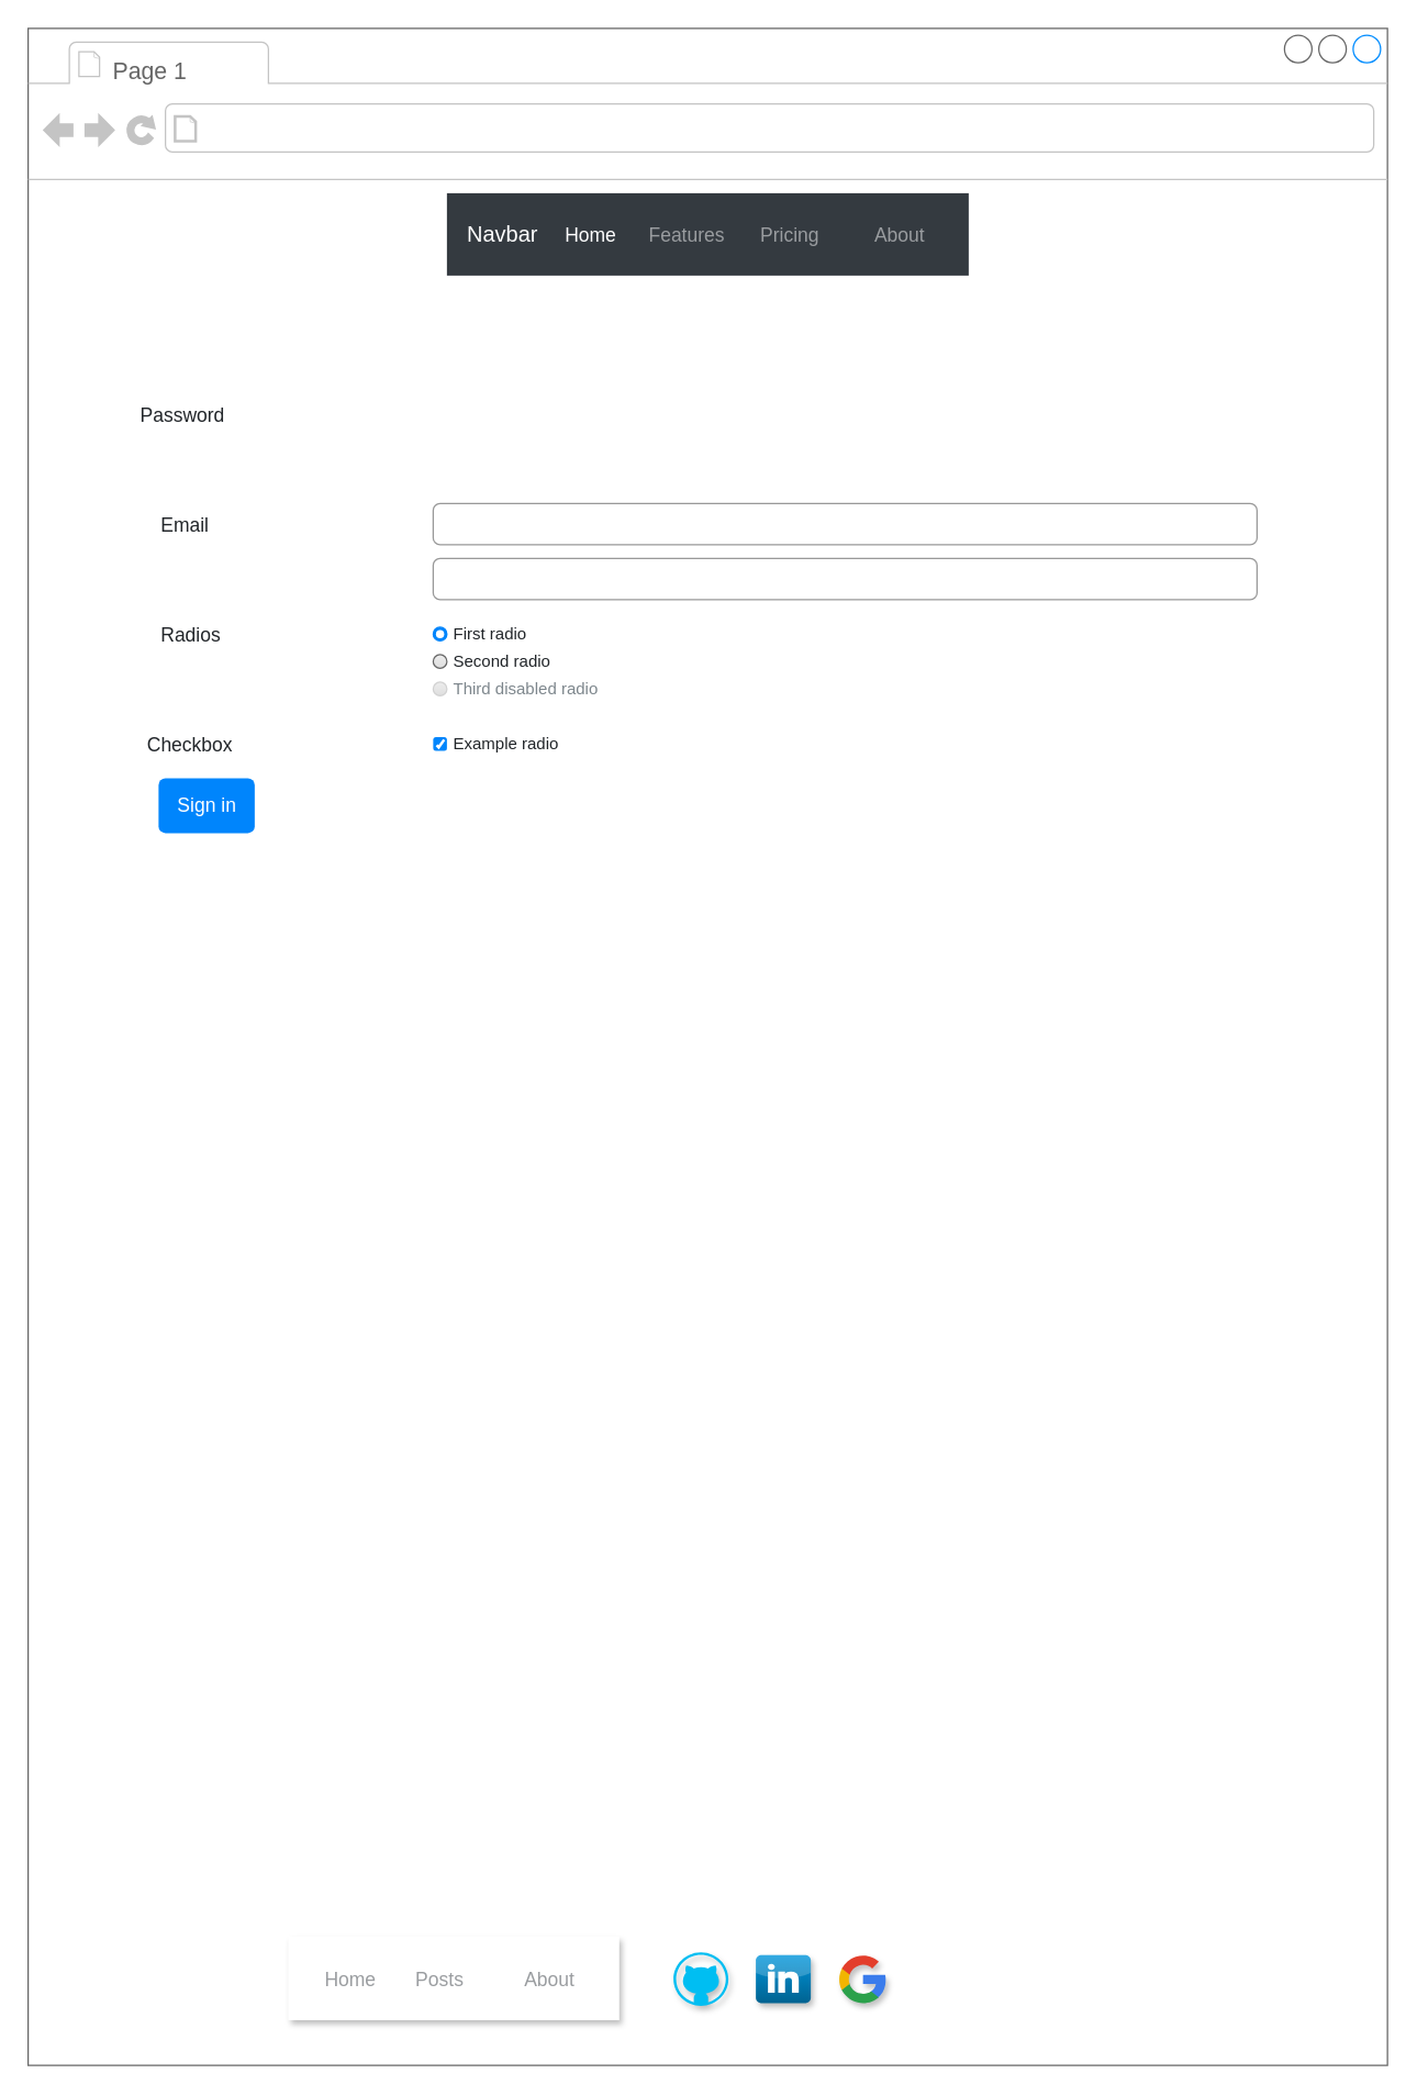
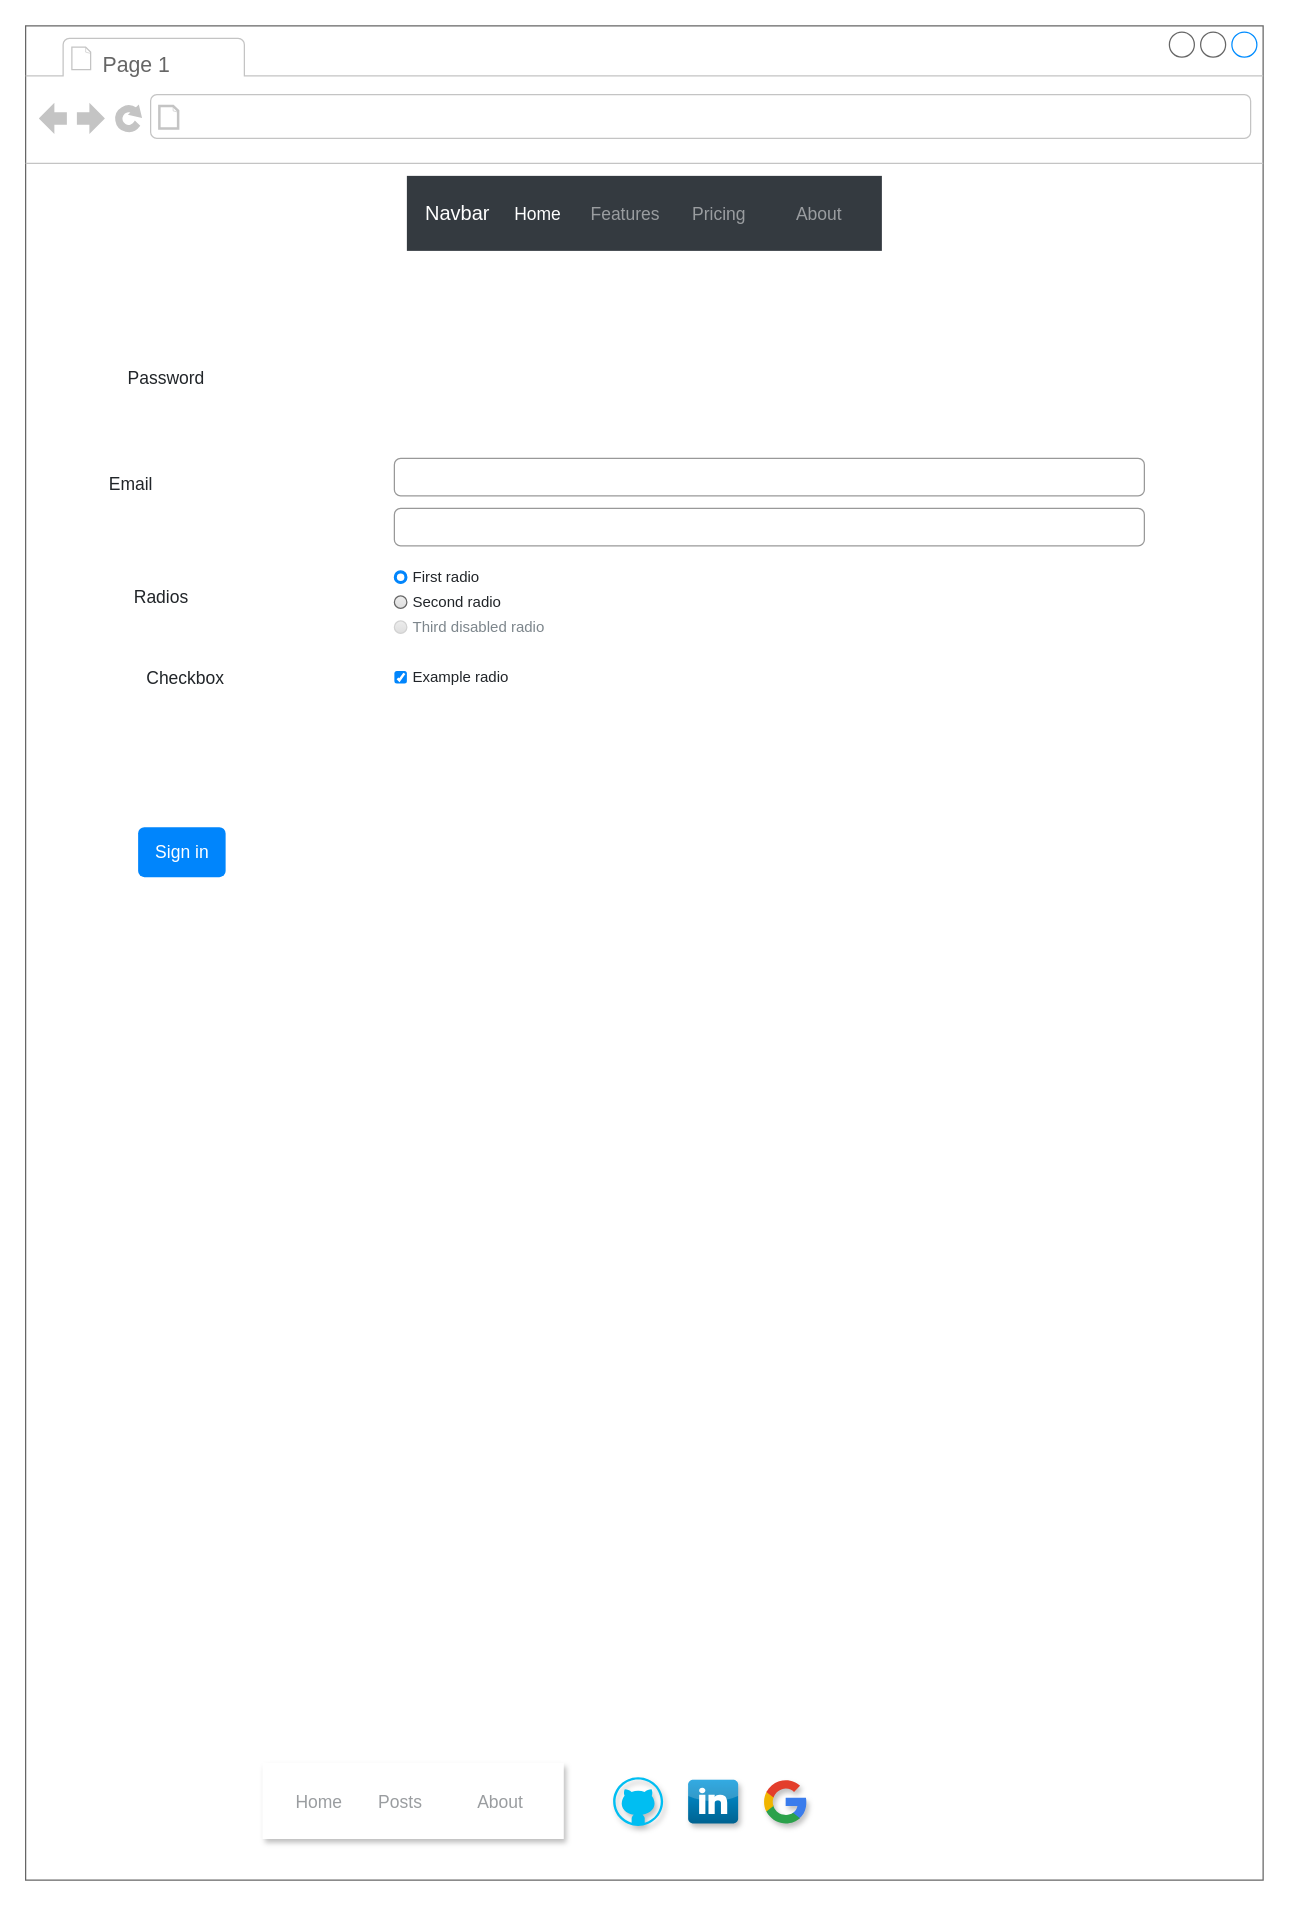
  <mxCell id="0" />
  <mxCell id="1" parent="0" />
  <mxCell id="2" value="" style="strokeWidth=1;shadow=0;dashed=0;align=center;html=1;shape=mxgraph.mockup.containers.browserWindow;rSize=0;strokeColor=#666666;strokeColor2=#008cff;strokeColor3=#c4c4c4;mainText=,;recursiveResize=0;" parent="1" vertex="1"><mxGeometry x="20" y="20" width="990" height="1483.4" as="geometry" /></mxCell>
  <mxCell id="3" value="Page 1" style="strokeWidth=1;shadow=0;dashed=0;align=center;html=1;shape=mxgraph.mockup.containers.anchor;fontSize=17;fontColor=#666666;align=left;" parent="2" vertex="1"><mxGeometry x="60" y="12" width="140" height="40" as="geometry" /></mxCell>
  <mxCell id="4" value="Navbar" style="html=1;shadow=0;dashed=0;fillColor=#343A40;strokeColor=none;fontSize=16;fontColor=#ffffff;align=left;spacing=15;" parent="2" vertex="1"><mxGeometry x="305" y="120" width="380" height="60" as="geometry" /></mxCell>
  <mxCell id="5" value="Home" style="fillColor=none;strokeColor=none;fontSize=14;fontColor=#ffffff;align=center;" parent="4" vertex="1"><mxGeometry width="70" height="40" relative="1" as="geometry"><mxPoint x="70" y="10" as="offset" /></mxGeometry></mxCell>
  <mxCell id="6" value="Features" style="fillColor=none;strokeColor=none;fontSize=14;fontColor=#9A9DA0;align=center;" parent="4" vertex="1"><mxGeometry width="70" height="40" relative="1" as="geometry"><mxPoint x="140" y="10" as="offset" /></mxGeometry></mxCell>
  <mxCell id="7" value="Pricing" style="fillColor=none;strokeColor=none;fontSize=14;fontColor=#9A9DA0;align=center;spacingRight=0;" parent="4" vertex="1"><mxGeometry width="80" height="40" relative="1" as="geometry"><mxPoint x="210" y="10" as="offset" /></mxGeometry></mxCell>
  <mxCell id="8" value="About" style="fillColor=none;strokeColor=none;fontSize=14;fontColor=#9A9DA0;align=center;" parent="4" vertex="1"><mxGeometry width="80" height="40" relative="1" as="geometry"><mxPoint x="290" y="10" as="offset" /></mxGeometry></mxCell>
  <mxCell id="9" value="Navbar" style="html=1;shadow=1;dashed=0;fillColor=#FFFFFF;strokeColor=#FFFFFF;fontSize=16;fontColor=#ffffff;align=left;spacing=15;" parent="2" vertex="1"><mxGeometry x="190" y="1390" width="240" height="60" as="geometry" /></mxCell>
  <mxCell id="10" value="Home" style="fillColor=none;strokeColor=none;fontSize=14;fontColor=#9A9DA0;align=center;" parent="9" vertex="1"><mxGeometry width="70" height="40" relative="1" as="geometry"><mxPoint x="10" y="10" as="offset" /></mxGeometry></mxCell>
  <mxCell id="11" value="Posts" style="fillColor=none;strokeColor=none;fontSize=14;fontColor=#9A9DA0;align=center;spacingRight=0;" parent="9" vertex="1"><mxGeometry width="80" height="40" relative="1" as="geometry"><mxPoint x="70" y="10" as="offset" /></mxGeometry></mxCell>
  <mxCell id="12" value="About" style="fillColor=none;strokeColor=none;fontSize=14;fontColor=#9A9DA0;align=center;" parent="9" vertex="1"><mxGeometry width="80" height="40" relative="1" as="geometry"><mxPoint x="150" y="10" as="offset" /></mxGeometry></mxCell>
  <mxCell id="13" value="" style="verticalLabelPosition=bottom;html=1;verticalAlign=top;align=center;strokeColor=none;fillColor=#00BEF2;shape=mxgraph.azure.github_code;pointerEvents=1;shadow=1;" parent="2" vertex="1"><mxGeometry x="470" y="1401" width="40" height="39" as="geometry" /></mxCell>
  <mxCell id="14" value="" style="dashed=0;outlineConnect=0;html=1;align=center;labelPosition=center;verticalLabelPosition=bottom;verticalAlign=top;shape=mxgraph.webicons.linkedin;fillColor=#0095DB;gradientColor=#006391;shadow=1;strokeColor=#FFFFFF;" parent="2" vertex="1"><mxGeometry x="530" y="1403" width="40" height="35" as="geometry" /></mxCell>
  <mxCell id="15" value="" style="dashed=0;outlineConnect=0;html=1;align=center;labelPosition=center;verticalLabelPosition=bottom;verticalAlign=top;shape=mxgraph.weblogos.google;shadow=1;strokeColor=#FFFFFF;fillColor=#FFFFFF;" parent="2" vertex="1"><mxGeometry x="590" y="1402" width="34.76" height="37" as="geometry" /></mxCell>
- <mxCell id="16" value="Email" style="fillColor=none;strokeColor=none;align=left;fontSize=14;fontColor=#212529;shadow=1;" parent="2" vertex="1"><mxGeometry x="95" y="346" width="200" height="30" as="geometry" /></mxCell>
+ <mxCell id="16" value="Email" style="fillColor=none;strokeColor=none;align=left;fontSize=14;fontColor=#212529;shadow=1;" parent="2" vertex="1"><mxGeometry x="65" y="351" width="200" height="30" as="geometry" /></mxCell>
  <mxCell id="17" value="" style="html=1;shadow=0;dashed=0;shape=mxgraph.bootstrap.rrect;rSize=5;fillColor=none;strokeColor=#999999;align=left;spacing=15;fontSize=14;fontColor=#6C767D;" parent="2" vertex="1"><mxGeometry x="295" y="346" width="600" height="30" as="geometry" /></mxCell>
  <mxCell id="18" value="Password" style="fillColor=none;strokeColor=none;align=left;fontSize=14;fontColor=#212529;shadow=1;" parent="2" vertex="1"><mxGeometry x="80" y="266" width="200" height="30" as="geometry" /></mxCell>
  <mxCell id="19" value="" style="html=1;shadow=0;dashed=0;shape=mxgraph.bootstrap.rrect;rSize=5;fillColor=none;strokeColor=#999999;align=left;spacing=15;fontSize=14;fontColor=#6C767D;" parent="2" vertex="1"><mxGeometry x="295" y="386" width="600" height="30" as="geometry" /></mxCell>
- <mxCell id="20" value="Radios" style="fillColor=none;strokeColor=none;align=left;fontSize=14;fontColor=#212529;shadow=1;" parent="2" vertex="1"><mxGeometry x="95" y="426" width="200" height="30" as="geometry" /></mxCell>
+ <mxCell id="20" value="Radios" style="fillColor=none;strokeColor=none;align=left;fontSize=14;fontColor=#212529;shadow=1;" parent="2" vertex="1"><mxGeometry x="85" y="441" width="200" height="30" as="geometry" /></mxCell>
  <mxCell id="21" value="First radio" style="html=1;shadow=0;dashed=0;shape=mxgraph.bootstrap.radioButton2;labelPosition=right;verticalLabelPosition=middle;align=left;verticalAlign=middle;gradientColor=#DEDEDE;fillColor=#EDEDED;strokeColor=#666666;checked=1;spacing=5;fontColor=#212529;checkedFill=#0085FC;checkedStroke=#ffffff;" parent="2" vertex="1"><mxGeometry x="295" y="436" width="10" height="10" as="geometry" /></mxCell>
  <mxCell id="22" value="Second radio" style="html=1;shadow=0;dashed=0;shape=mxgraph.bootstrap.radioButton2;labelPosition=right;verticalLabelPosition=middle;align=left;verticalAlign=middle;gradientColor=#DEDEDE;fillColor=#EDEDED;strokeColor=#666666;checked=0;spacing=5;fontColor=#212529;checkedFill=#0085FC;checkedStroke=#ffffff;" parent="2" vertex="1"><mxGeometry x="295" y="456" width="10" height="10" as="geometry" /></mxCell>
  <mxCell id="23" value="Third disabled radio" style="html=1;shadow=0;dashed=0;shape=mxgraph.bootstrap.radioButton2;labelPosition=right;verticalLabelPosition=middle;align=left;verticalAlign=middle;gradientColor=#DEDEDE;fillColor=#EDEDED;strokeColor=#D2D2D2;checked=0;spacing=5;fontColor=#7D868C;checkedFill=#0085FC;checkedStroke=#ffffff;" parent="2" vertex="1"><mxGeometry x="295" y="476" width="10" height="10" as="geometry" /></mxCell>
- <mxCell id="24" value="Checkbox" style="fillColor=none;strokeColor=none;align=left;fontSize=14;fontColor=#212529;shadow=1;" parent="2" vertex="1"><mxGeometry x="85" y="506" width="200" height="30" as="geometry" /></mxCell>
+ <mxCell id="24" value="Checkbox" style="fillColor=none;strokeColor=none;align=left;fontSize=14;fontColor=#212529;shadow=1;" parent="2" vertex="1"><mxGeometry x="95" y="506" width="200" height="30" as="geometry" /></mxCell>
  <mxCell id="25" value="Example radio" style="html=1;shadow=0;dashed=0;shape=mxgraph.bootstrap.checkbox2;labelPosition=right;verticalLabelPosition=middle;align=left;verticalAlign=middle;gradientColor=#DEDEDE;fillColor=#EDEDED;strokeColor=#666666;checked=1;spacing=5;fontColor=#212529;checkedFill=#0085FC;checkedStroke=#ffffff;" parent="2" vertex="1"><mxGeometry x="295" y="516" width="10" height="10" as="geometry" /></mxCell>
- <mxCell id="26" value="Sign in" style="html=1;shadow=0;dashed=0;shape=mxgraph.bootstrap.rrect;rSize=5;fillColor=#0085FC;strokeColor=none;align=center;fontSize=14;fontColor=#FFFFFF;" parent="2" vertex="1"><mxGeometry x="95" y="546" width="70" height="40" as="geometry" /></mxCell>
+ <mxCell id="26" value="Sign in" style="html=1;shadow=0;dashed=0;shape=mxgraph.bootstrap.rrect;rSize=5;fillColor=#0085FC;strokeColor=none;align=center;fontSize=14;fontColor=#FFFFFF;" parent="2" vertex="1"><mxGeometry x="90" y="641" width="70" height="40" as="geometry" /></mxCell>
